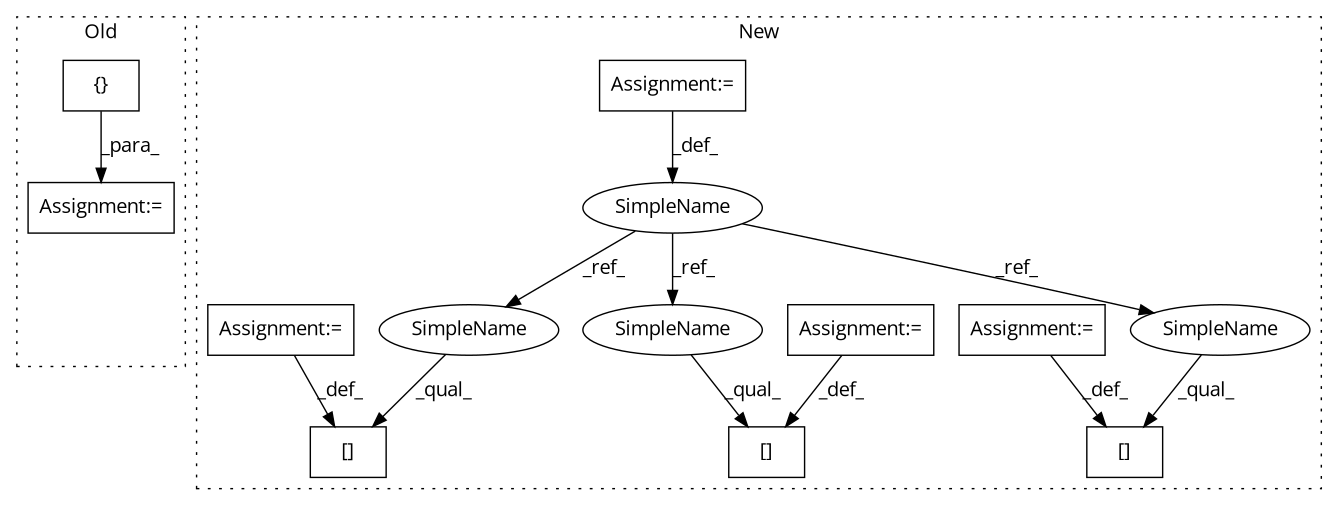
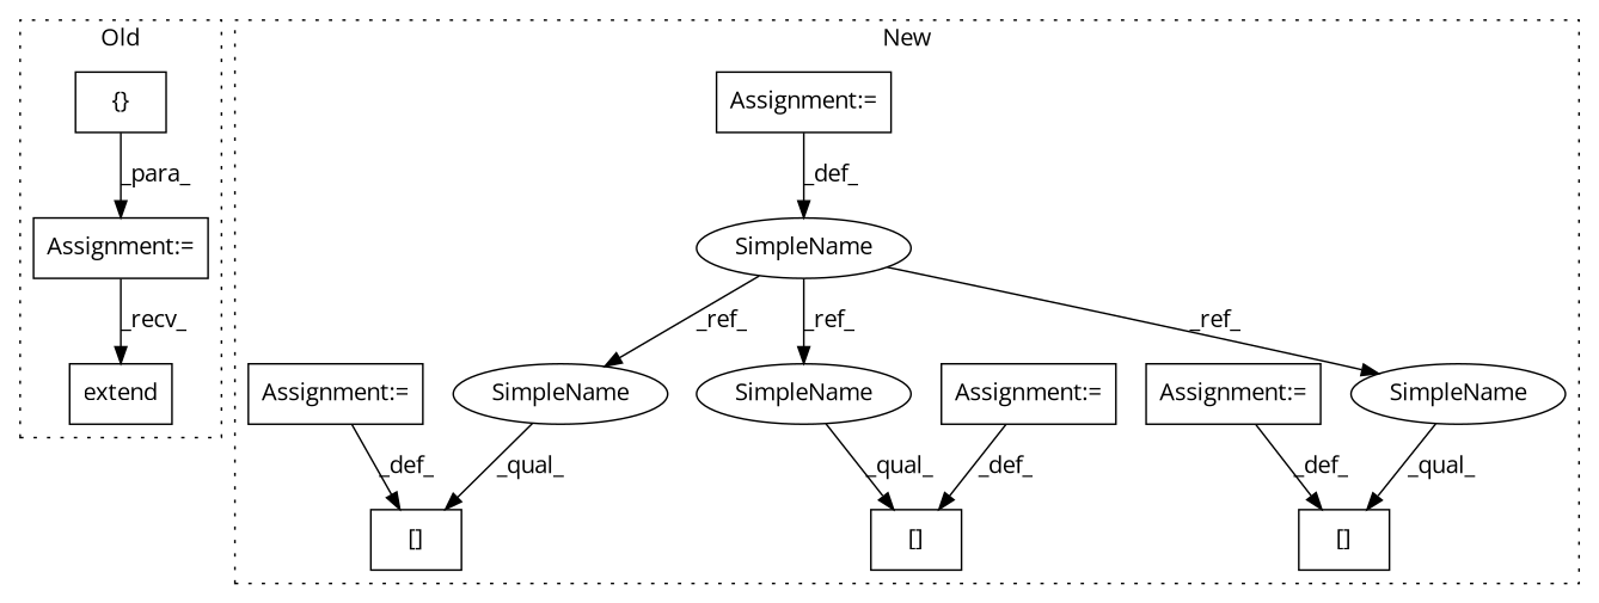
  digraph {
    fontname="Open Sans"
    node [a=7 l=1 shape=box fontname="Open Sans"]
    edge [fontname="Open Sans"]
+   n1 [a=32 l="7,1" label=extend s="2043,2059"]
    n2 [label="Assignment:=" s=1582]
    n3 [a=4 l=2 label="{}" s=1592]
    n4 [a=2 l="10,1" label="[]" s="1921,1971"]
    n5 [label="Assignment:=" s=1477]
    n6 [label="Assignment:=" s=1972]
    n7 [a=2 l="10,1" label="[]" s="2371,2384"]
    n8 [label="Assignment:=" s=2385]
    n9 [a=42 l=9 label=SimpleName s=1468 shape=ellipse]
    n10 [a=2 l="10,1" label="[]" s="2440,2451"]
    n11 [label="Assignment:=" s=2452]
    n12 [a=42 l=9 label=SimpleName s=2440 shape=ellipse]
    n13 [a=42 l=9 label=SimpleName s=1921 shape=ellipse]
    n14 [a=42 l=9 label=SimpleName s=2371 shape=ellipse]
    subgraph cluster_1 {
      label=Old
      style=dotted
+     n1
      n2
      n3
    }
    subgraph cluster_2 {
      label=New
      style=dotted
      n4
      n5
      n6
      n7
      n8
      n9
      n10
      n11
      n12
      n13
      n14
    }
+   n2 -> n1 [label=_recv_]
    n3 -> n2 [label=_para_]
    n5 -> n9 [label=_def_]
    n6 -> n4 [label=_def_]
    n8 -> n7 [label=_def_]
    n9 -> n12 [label=_ref_]
    n9 -> n13 [label=_ref_]
    n9 -> n14 [label=_ref_]
    n11 -> n10 [label=_def_]
    n12 -> n10 [label=_qual_]
    n13 -> n4 [label=_qual_]
    n14 -> n7 [label=_qual_]
  }
